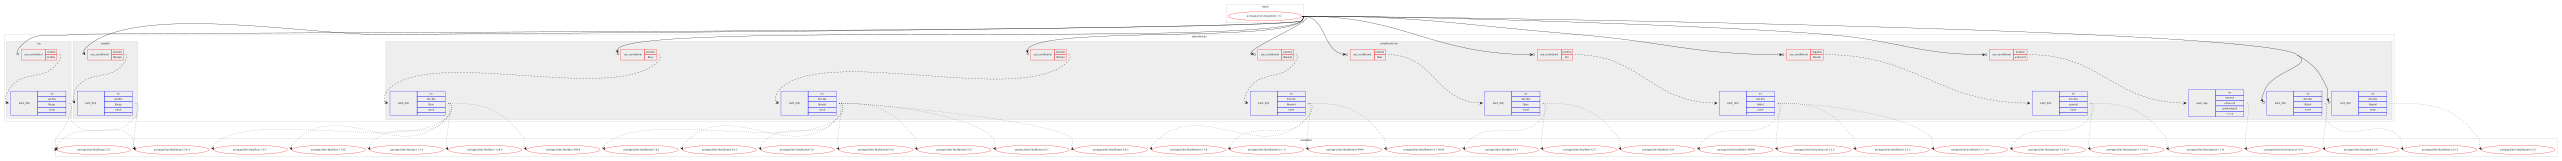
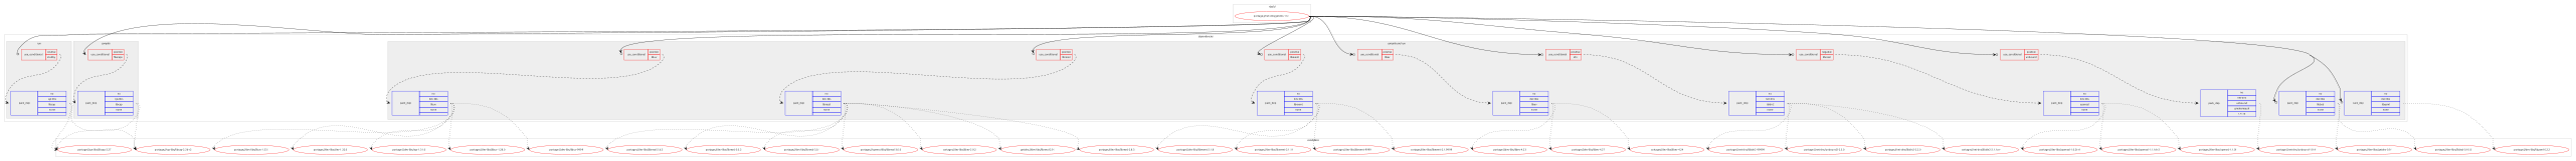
  digraph {
    compound=true
    concentrate=true
    fontname=Ubuntu
    fontsize=10
    newrank=true
    rankdir=TB
    ranksep=1.5
    node [color=red fontname=Ubuntu fontsize=10]
    edge [arrowhead=vee fontname=Ubuntu headport=w style=dotted tailport=e weight=100]
    n1 [label="portage://net-dns/getdns-1.5.1" width=4]
    n2 [color=blue label=<<TABLE BORDER="0" CELLBORDER="1" CELLSPACING="0" CELLPADDING="4" WIDTH="220"><TR><TD ROWSPAN="6" CELLPADDING="30">pack_dep</TD></TR><TR><TD WIDTH="110">no</TD></TR><TR><TD>sys-libs</TD></TR><TR><TD>libcap</TD></TR><TR><TD>none</TD></TR><TR><TD></TD></TR></TABLE>> shape=none]
    n3 [label=<<TABLE BORDER="0" CELLBORDER="1" CELLSPACING="0" CELLPADDING="4"><TR><TD ROWSPAN="3" CELLPADDING="10">use_conditional</TD></TR><TR><TD>positive</TD></TR><TR><TD>filecaps</TD></TR></TABLE>> shape=none]
    n4 [color=blue label=<<TABLE BORDER="0" CELLBORDER="1" CELLSPACING="0" CELLPADDING="4" WIDTH="220"><TR><TD ROWSPAN="6" CELLPADDING="30">pack_dep</TD></TR><TR><TD WIDTH="110">no</TD></TR><TR><TD>dev-libs</TD></TR><TR><TD>openssl</TD></TR><TR><TD>none</TD></TR><TR><TD></TD></TR></TABLE>> shape=none]
    n5 [label=<<TABLE BORDER="0" CELLBORDER="1" CELLSPACING="0" CELLPADDING="4"><TR><TD ROWSPAN="3" CELLPADDING="10">use_conditional</TD></TR><TR><TD>negative</TD></TR><TR><TD>libressl</TD></TR></TABLE>> shape=none]
    n6 [color=blue label=<<TABLE BORDER="0" CELLBORDER="1" CELLSPACING="0" CELLPADDING="4" WIDTH="220"><TR><TD ROWSPAN="6" CELLPADDING="30">pack_dep</TD></TR><TR><TD WIDTH="110">no</TD></TR><TR><TD>net-dns</TD></TR><TR><TD>libidn2</TD></TR><TR><TD>none</TD></TR><TR><TD></TD></TR></TABLE>> shape=none]
    n7 [label=<<TABLE BORDER="0" CELLBORDER="1" CELLSPACING="0" CELLPADDING="4"><TR><TD ROWSPAN="3" CELLPADDING="10">use_conditional</TD></TR><TR><TD>positive</TD></TR><TR><TD>idn</TD></TR></TABLE>> shape=none]
    n8 [color=blue label=<<TABLE BORDER="0" CELLBORDER="1" CELLSPACING="0" CELLPADDING="4" WIDTH="220"><TR><TD ROWSPAN="6" CELLPADDING="30">pack_dep</TD></TR><TR><TD WIDTH="110">no</TD></TR><TR><TD>dev-libs</TD></TR><TR><TD>libev</TD></TR><TR><TD>none</TD></TR><TR><TD></TD></TR></TABLE>> shape=none]
    n9 [label=<<TABLE BORDER="0" CELLBORDER="1" CELLSPACING="0" CELLPADDING="4"><TR><TD ROWSPAN="3" CELLPADDING="10">use_conditional</TD></TR><TR><TD>positive</TD></TR><TR><TD>libev</TD></TR></TABLE>> shape=none]
    n10 [color=blue label=<<TABLE BORDER="0" CELLBORDER="1" CELLSPACING="0" CELLPADDING="4" WIDTH="220"><TR><TD ROWSPAN="6" CELLPADDING="30">pack_dep</TD></TR><TR><TD WIDTH="110">no</TD></TR><TR><TD>dev-libs</TD></TR><TR><TD>libevent</TD></TR><TR><TD>none</TD></TR><TR><TD></TD></TR></TABLE>> shape=none]
    n11 [label=<<TABLE BORDER="0" CELLBORDER="1" CELLSPACING="0" CELLPADDING="4"><TR><TD ROWSPAN="3" CELLPADDING="10">use_conditional</TD></TR><TR><TD>positive</TD></TR><TR><TD>libevent</TD></TR></TABLE>> shape=none]
    n12 [color=blue label=<<TABLE BORDER="0" CELLBORDER="1" CELLSPACING="0" CELLPADDING="4" WIDTH="220"><TR><TD ROWSPAN="6" CELLPADDING="30">pack_dep</TD></TR><TR><TD WIDTH="110">no</TD></TR><TR><TD>dev-libs</TD></TR><TR><TD>libressl</TD></TR><TR><TD>none</TD></TR><TR><TD></TD></TR></TABLE>> shape=none]
    n13 [label=<<TABLE BORDER="0" CELLBORDER="1" CELLSPACING="0" CELLPADDING="4"><TR><TD ROWSPAN="3" CELLPADDING="10">use_conditional</TD></TR><TR><TD>positive</TD></TR><TR><TD>libressl</TD></TR></TABLE>> shape=none]
    n14 [color=blue label=<<TABLE BORDER="0" CELLBORDER="1" CELLSPACING="0" CELLPADDING="4" WIDTH="220"><TR><TD ROWSPAN="6" CELLPADDING="30">pack_dep</TD></TR><TR><TD WIDTH="110">no</TD></TR><TR><TD>dev-libs</TD></TR><TR><TD>libuv</TD></TR><TR><TD>none</TD></TR><TR><TD></TD></TR></TABLE>> shape=none]
    n15 [label=<<TABLE BORDER="0" CELLBORDER="1" CELLSPACING="0" CELLPADDING="4"><TR><TD ROWSPAN="3" CELLPADDING="10">use_conditional</TD></TR><TR><TD>positive</TD></TR><TR><TD>libuv</TD></TR></TABLE>> shape=none]
    n16 [color=blue label=<<TABLE BORDER="0" CELLBORDER="1" CELLSPACING="0" CELLPADDING="4" WIDTH="220"><TR><TD ROWSPAN="6" CELLPADDING="30">pack_dep</TD></TR><TR><TD WIDTH="110">no</TD></TR><TR><TD>net-dns</TD></TR><TR><TD>unbound</TD></TR><TR><TD>greaterequal</TD></TR><TR><TD>1.4.16</TD></TR></TABLE>> shape=none]
    n17 [label=<<TABLE BORDER="0" CELLBORDER="1" CELLSPACING="0" CELLPADDING="4"><TR><TD ROWSPAN="3" CELLPADDING="10">use_conditional</TD></TR><TR><TD>positive</TD></TR><TR><TD>unbound</TD></TR></TABLE>> shape=none]
    n18 [color=blue label=<<TABLE BORDER="0" CELLBORDER="1" CELLSPACING="0" CELLPADDING="4" WIDTH="220"><TR><TD ROWSPAN="6" CELLPADDING="30">pack_dep</TD></TR><TR><TD WIDTH="110">no</TD></TR><TR><TD>dev-libs</TD></TR><TR><TD>libbsd</TD></TR><TR><TD>none</TD></TR><TR><TD></TD></TR></TABLE>> shape=none]
    n19 [color=blue label=<<TABLE BORDER="0" CELLBORDER="1" CELLSPACING="0" CELLPADDING="4" WIDTH="220"><TR><TD ROWSPAN="6" CELLPADDING="30">pack_dep</TD></TR><TR><TD WIDTH="110">no</TD></TR><TR><TD>dev-libs</TD></TR><TR><TD>libyaml</TD></TR><TR><TD>none</TD></TR><TR><TD></TD></TR></TABLE>> shape=none]
    n20 [color=blue label=<<TABLE BORDER="0" CELLBORDER="1" CELLSPACING="0" CELLPADDING="4" WIDTH="220"><TR><TD ROWSPAN="6" CELLPADDING="30">pack_dep</TD></TR><TR><TD WIDTH="110">no</TD></TR><TR><TD>sys-libs</TD></TR><TR><TD>libcap</TD></TR><TR><TD>none</TD></TR><TR><TD></TD></TR></TABLE>> shape=none]
    n21 [label=<<TABLE BORDER="0" CELLBORDER="1" CELLSPACING="0" CELLPADDING="4"><TR><TD ROWSPAN="3" CELLPADDING="10">use_conditional</TD></TR><TR><TD>positive</TD></TR><TR><TD>stubby</TD></TR></TABLE>> shape=none]
    n22 [label="portage://sys-libs/libcap-2.26-r2" width=4]
    n23 [label="portage://sys-libs/libcap-2.27" width=4]
    n24 [label="portage://dev-libs/openssl-1.0.2t-r1" width=4]
    n25 [label="portage://dev-libs/openssl-1.1.0l" width=4]
    n26 [label="portage://dev-libs/openssl-1.1.1d-r2" width=4]
    n27 [label="portage://net-dns/libidn2-2.1.1a-r1" width=4]
    n28 [label="portage://net-dns/libidn2-2.2.0" width=4]
    n29 [label="portage://net-dns/unbound2-2.3.0" width=4]
    n30 [label="portage://net-dns/libidn2-99999" width=4]
    n31 [label="portage://dev-libs/libressl-2.6.5" width=4]
    n32 [label="portage://dev-libs/libressl-2.8.3" width=4]
    n33 [label="getdns://dev-libs/libressl-2.9.1" width=4]
-   n34 [label="portage://dev-libs/libressl-2.9.2" width=4]
-   n35 [label="portage://dev-libs/libressl-3.0.0" width=4]
+   n34 [label="portage://dev-libs/libev-2.9.2" width=4]
+   n35 [label="portage://openssl-libs/libressl-3.0.0" width=4]
    n36 [label="portage://dev-libs/libressl-3.0.1" width=4]
    n37 [label="portage://dev-libs/libressl-3.0.2" width=4]
    n38 [label="portage://dev-libs/libev-4.23" width=4]
    n39 [label="portage://dev-libs/libev-4.24" width=4]
    n40 [label="portage://dev-libs/libev-4.27" width=4]
    n41 [label="portage://dev-libs/libevent-2.1.11" width=4]
    n42 [label="portage://dev-libs/libevent-2.1.8" width=4]
    n43 [label="portage://dev-libs/libevent-2.1.9999" width=4]
    n44 [label="portage://dev-libs/libevent-9999" width=4]
    n45 [label="portage://dev-libs/libuv-1.28.0" width=4]
    n46 [label="portage://dev-libs/sys-1.31.0" width=4]
-   n47 [label="portage://dev-libs/libuv-1.32.0" width=4]
+   n47 [label="portage://dev-libs/dev-1.32.0" width=4]
    n48 [label="portage://dev-libs/libuv-1.33.1" width=4]
    n49 [label="portage://dev-libs/libuv-9999" width=4]
    n50 [label="portage://net-dns/unbound-1.9.4" width=4]
    n51 [label="portage://dev-libs/libbsd-0.10.0" width=4]
    n52 [label="portage://dev-libs/getdns-0.9.1" width=4]
    n53 [label="portage://dev-libs/libyaml-0.2.2" width=4]
    subgraph cluster_1 {
      color=gray
      label=<<i>ebuild</i>>
      rank=same
      n1
    }
    subgraph cluster_2 {
      color=gray
      label=<<i>dependencies</i>>
      subgraph cluster_3 {
        color=gray
        fillcolor="#eeeeee"
        label=<<i>compile</i>>
        style=filled
        subgraph sub_4 {
          color=gray
          fillcolor="#eeeeee"
          label=<<i>compile</i>>
          style=filled
          n3
          subgraph sub_5 {
            color=gray
            fillcolor="#eeeeee"
            label=<<i>compile</i>>
            style=filled
            n2
          }
        }
      }
      subgraph cluster_6 {
        color=gray
        fillcolor="#eeeeee"
        label=<<i>compile and run</i>>
        style=filled
        subgraph sub_7 {
          color=gray
          fillcolor="#eeeeee"
          label=<<i>compile and run</i>>
          style=filled
          n5
          subgraph sub_8 {
            color=gray
            fillcolor="#eeeeee"
            label=<<i>compile and run</i>>
            style=filled
            n4
          }
        }
        subgraph sub_9 {
          color=gray
          fillcolor="#eeeeee"
          label=<<i>compile and run</i>>
          style=filled
          n7
          subgraph sub_10 {
            color=gray
            fillcolor="#eeeeee"
            label=<<i>compile and run</i>>
            style=filled
            n6
          }
        }
        subgraph sub_11 {
          color=gray
          fillcolor="#eeeeee"
          label=<<i>compile and run</i>>
          style=filled
          n9
          subgraph sub_12 {
            color=gray
            fillcolor="#eeeeee"
            label=<<i>compile and run</i>>
            style=filled
            n8
          }
        }
        subgraph sub_13 {
          color=gray
          fillcolor="#eeeeee"
          label=<<i>compile and run</i>>
          style=filled
          n11
          subgraph sub_14 {
            color=gray
            fillcolor="#eeeeee"
            label=<<i>compile and run</i>>
            style=filled
            n10
          }
        }
        subgraph sub_15 {
          color=gray
          fillcolor="#eeeeee"
          label=<<i>compile and run</i>>
          style=filled
          n13
          subgraph sub_16 {
            color=gray
            fillcolor="#eeeeee"
            label=<<i>compile and run</i>>
            style=filled
            n12
          }
        }
        subgraph sub_17 {
          color=gray
          fillcolor="#eeeeee"
          label=<<i>compile and run</i>>
          style=filled
          n15
          subgraph sub_18 {
            color=gray
            fillcolor="#eeeeee"
            label=<<i>compile and run</i>>
            style=filled
            n14
          }
        }
        subgraph sub_19 {
          color=gray
          fillcolor="#eeeeee"
          label=<<i>compile and run</i>>
          style=filled
          n17
          subgraph sub_20 {
            color=gray
            fillcolor="#eeeeee"
            label=<<i>compile and run</i>>
            style=filled
            n16
          }
        }
        subgraph sub_21 {
          color=gray
          fillcolor="#eeeeee"
          label=<<i>compile and run</i>>
          style=filled
          n18
        }
        subgraph sub_22 {
          color=gray
          fillcolor="#eeeeee"
          label=<<i>compile and run</i>>
          style=filled
          n19
        }
      }
      subgraph cluster_23 {
        color=gray
        fillcolor="#eeeeee"
        label=<<i>run</i>>
        style=filled
        subgraph sub_24 {
          color=gray
          fillcolor="#eeeeee"
          label=<<i>run</i>>
          style=filled
          n21
          subgraph sub_25 {
            color=gray
            fillcolor="#eeeeee"
            label=<<i>run</i>>
            style=filled
            n20
          }
        }
      }
    }
    subgraph cluster_26 {
      color=gray
      label=<<i>candidates</i>>
      rank=same
      subgraph sub_27 {
        color=black
        label=<<i>candidates</i>>
        nodesep=1
        rank=same
        n22
        n23
      }
      subgraph sub_28 {
        color=black
        label=<<i>candidates</i>>
        nodesep=1
        rank=same
        n24
        n25
        n26
      }
      subgraph sub_29 {
        color=black
        label=<<i>candidates</i>>
        nodesep=1
        rank=same
        n27
        n28
        n29
        n30
      }
      subgraph sub_30 {
        color=black
        label=<<i>candidates</i>>
        nodesep=1
        rank=same
        n31
        n32
        n33
        n34
        n35
        n36
        n37
      }
      subgraph sub_31 {
        color=black
        label=<<i>candidates</i>>
        nodesep=1
        rank=same
        n38
        n39
        n40
      }
      subgraph sub_32 {
        color=black
        label=<<i>candidates</i>>
        nodesep=1
        rank=same
        n41
        n42
        n43
        n44
      }
      subgraph sub_33 {
        color=black
        label=<<i>candidates</i>>
        nodesep=1
        rank=same
        n45
        n46
        n47
        n48
        n49
      }
      subgraph sub_34 {
        color=black
        label=<<i>candidates</i>>
        nodesep=1
        rank=same
        n50
      }
      subgraph sub_35 {
        color=black
        label=<<i>candidates</i>>
        nodesep=1
        rank=same
        n51
        n52
      }
      subgraph sub_36 {
        color=black
        label=<<i>candidates</i>>
        nodesep=1
        rank=same
        n53
      }
      subgraph sub_37 {
        color=black
        label=<<i>candidates</i>>
        nodesep=1
        rank=same
        n22
        n23
      }
    }
    n1 -> n3 [style=solid weight=20]
    n1 -> n5 [arrowhead=odotvee style=solid weight=20]
    n1 -> n7 [arrowhead=odotvee style=solid weight=20]
    n1 -> n9 [arrowhead=odotvee style=solid weight=20]
    n1 -> n11 [arrowhead=odotvee style=solid weight=20]
    n1 -> n13 [arrowhead=odotvee style=solid weight=20]
    n1 -> n15 [arrowhead=odotvee style=solid weight=20]
    n1 -> n17 [arrowhead=odotvee style=solid weight=20]
    n1 -> n18 [arrowhead=odotvee style=solid weight=20]
    n1 -> n19 [arrowhead=odotvee style=solid weight=20]
    n1 -> n21 [arrowhead=odot style=solid weight=20]
    n2 -> n22
    n2 -> n23
    n3 -> n2 [style=dashed weight=20]
    n4 -> n24
    n4 -> n25
    n4 -> n26
    n5 -> n4 [style=dashed weight=20]
    n6 -> n27
    n6 -> n28
    n6 -> n29
    n6 -> n30
    n7 -> n6 [style=dashed weight=20]
    n8 -> n38
    n8 -> n39
    n8 -> n40
    n9 -> n8 [style=dashed weight=20]
    n10 -> n41
    n10 -> n42
    n10 -> n43
    n10 -> n44
    n11 -> n10 [style=dashed weight=20]
    n12 -> n31
    n12 -> n32
    n12 -> n33
    n12 -> n34
    n12 -> n35
    n12 -> n36
    n12 -> n37
    n13 -> n12 [style=dashed weight=20]
    n14 -> n45
    n14 -> n46
    n14 -> n47
    n14 -> n48
    n14 -> n49
    n15 -> n14 [style=dashed weight=20]
    n16 -> n50
    n17 -> n16 [style=dashed weight=20]
    n18 -> n51
    n18 -> n52
    n19 -> n53
    n20 -> n22
    n20 -> n23
    n21 -> n20 [style=dashed weight=20]
  }
